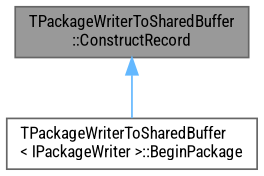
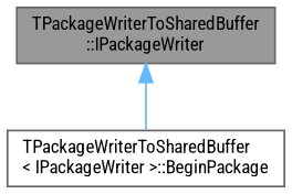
  digraph {
    rankdir=TB
    fontname="Roboto Condensed"
    node [fontname="Roboto Condensed" fontsize=10 shape=box style=filled]
-   n1 [color=gray40 fillcolor=grey60 fontcolor=black height=0.2 label="TPackageWriterToSharedBuffer\l::ConstructRecord" width=0.4]
+   n1 [color=gray40 fillcolor=grey60 fontcolor=black height=0.2 label="TPackageWriterToSharedBuffer\l::IPackageWriter" width=0.4]
    n2 [color=grey40 fillcolor=white height=0.2 label="TPackageWriterToSharedBuffer\l\< IPackageWriter \>::BeginPackage" width=0.4]
    n1 -> n2 [color=steelblue1 dir=back fontname="Roboto Condensed" fontsize=10 labelfontname=Helvetica labelfontsize=10 style=solid]
  }
